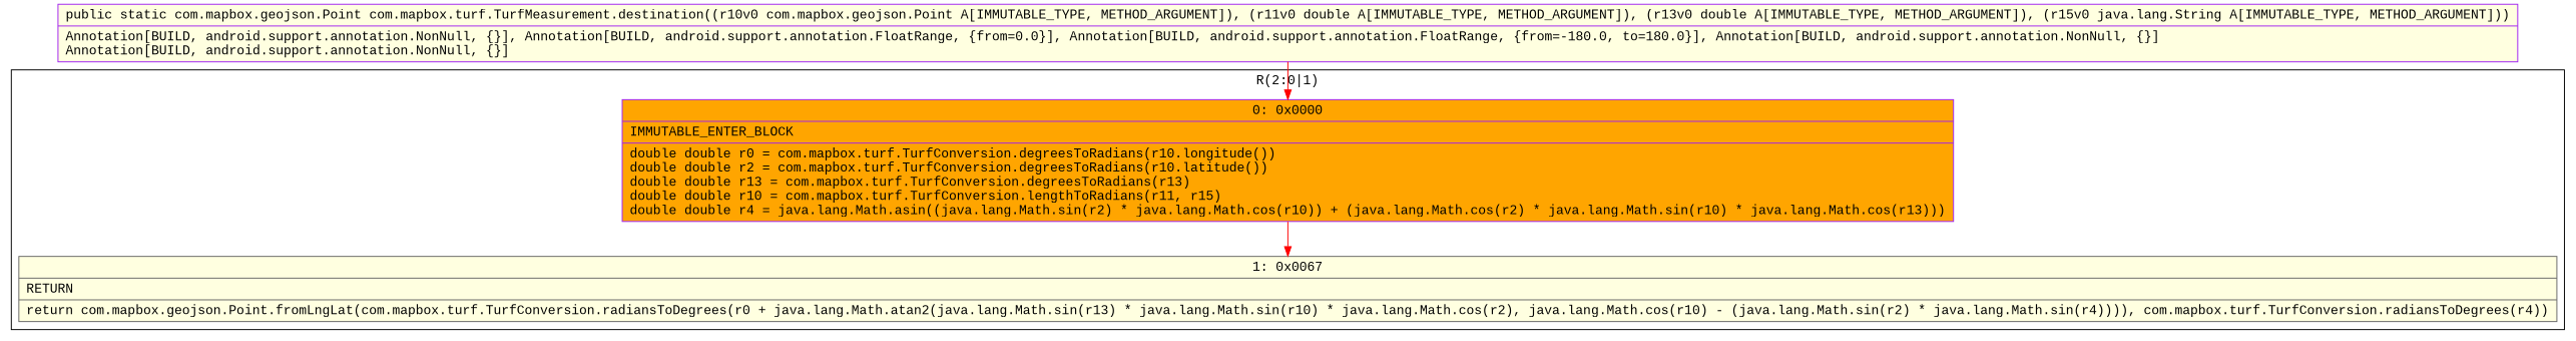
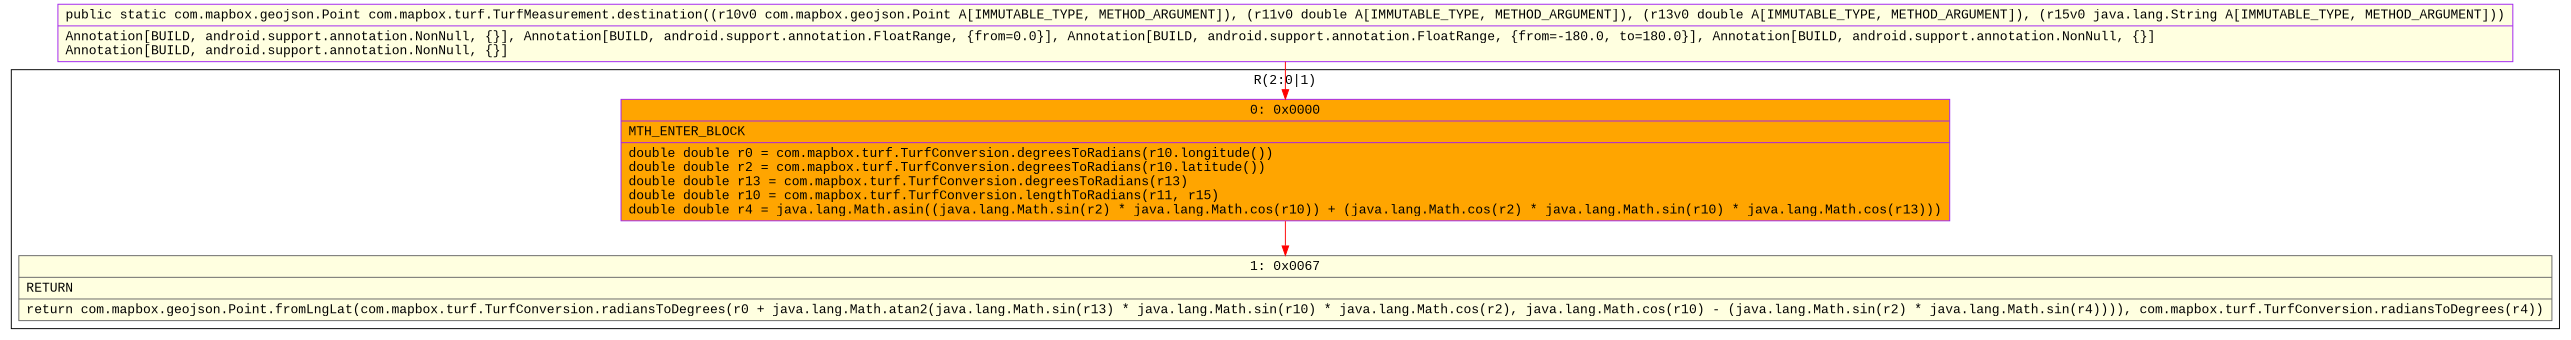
  digraph {
    fontname="Liberation Mono"
    node [color=purple shape=record style=filled fillcolor=lightyellow fontname="Liberation Mono"]
    edge [color=red fontname="Liberation Mono"]
-   n1 [label="{0\:\ 0x0000|IMMUTABLE_ENTER_BLOCK\l|double double r0 = com.mapbox.turf.TurfConversion.degreesToRadians(r10.longitude())\ldouble double r2 = com.mapbox.turf.TurfConversion.degreesToRadians(r10.latitude())\ldouble double r13 = com.mapbox.turf.TurfConversion.degreesToRadians(r13)\ldouble double r10 = com.mapbox.turf.TurfConversion.lengthToRadians(r11, r15)\ldouble double r4 = java.lang.Math.asin((java.lang.Math.sin(r2) * java.lang.Math.cos(r10)) + (java.lang.Math.cos(r2) * java.lang.Math.sin(r10) * java.lang.Math.cos(r13)))\l}" fillcolor=orange]
+   n1 [label="{0\:\ 0x0000|MTH_ENTER_BLOCK\l|double double r0 = com.mapbox.turf.TurfConversion.degreesToRadians(r10.longitude())\ldouble double r2 = com.mapbox.turf.TurfConversion.degreesToRadians(r10.latitude())\ldouble double r13 = com.mapbox.turf.TurfConversion.degreesToRadians(r13)\ldouble double r10 = com.mapbox.turf.TurfConversion.lengthToRadians(r11, r15)\ldouble double r4 = java.lang.Math.asin((java.lang.Math.sin(r2) * java.lang.Math.cos(r10)) + (java.lang.Math.cos(r2) * java.lang.Math.sin(r10) * java.lang.Math.cos(r13)))\l}" fillcolor=orange]
    n2 [color=gray40 label="{1\:\ 0x0067|RETURN\l|return com.mapbox.geojson.Point.fromLngLat(com.mapbox.turf.TurfConversion.radiansToDegrees(r0 + java.lang.Math.atan2(java.lang.Math.sin(r13) * java.lang.Math.sin(r10) * java.lang.Math.cos(r2), java.lang.Math.cos(r10) \- (java.lang.Math.sin(r2) * java.lang.Math.sin(r4)))), com.mapbox.turf.TurfConversion.radiansToDegrees(r4))\l}"]
    n3 [label="{public static com.mapbox.geojson.Point com.mapbox.turf.TurfMeasurement.destination((r10v0 com.mapbox.geojson.Point A[IMMUTABLE_TYPE, METHOD_ARGUMENT]), (r11v0 double A[IMMUTABLE_TYPE, METHOD_ARGUMENT]), (r13v0 double A[IMMUTABLE_TYPE, METHOD_ARGUMENT]), (r15v0 java.lang.String A[IMMUTABLE_TYPE, METHOD_ARGUMENT]))  | Annotation[BUILD, android.support.annotation.NonNull, \{\}], Annotation[BUILD, android.support.annotation.FloatRange, \{from=0.0\}], Annotation[BUILD, android.support.annotation.FloatRange, \{from=\-180.0, to=180.0\}], Annotation[BUILD, android.support.annotation.NonNull, \{\}]\lAnnotation[BUILD, android.support.annotation.NonNull, \{\}]\l}"]
    subgraph cluster_1 {
      label="R(2:0|1)"
      n1
      n2
    }
    n1 -> n2
    n3 -> n1
  }
